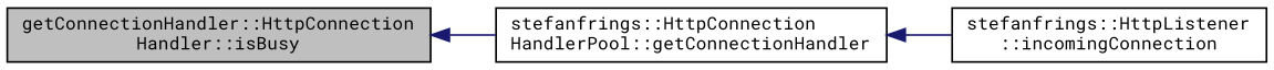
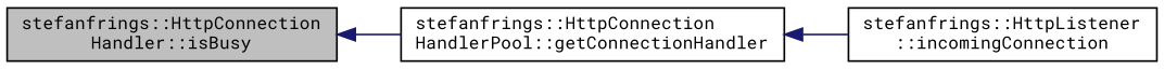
  digraph {
    rankdir=LR
    fontname="Roboto Mono"
    node [color=black fillcolor=white fontname="Roboto Mono" fontsize=10 shape=record style=filled]
    edge [color=midnightblue dir=back fontname="Roboto Mono" fontsize=10 labelfontname=Helvetica labelfontsize=10 style=solid]
-   n1 [fillcolor=grey75 fontcolor=black height=0.2 label="getConnectionHandler::HttpConnection\lHandler::isBusy" width=0.4]
+   n1 [fillcolor=grey75 fontcolor=black height=0.2 label="stefanfrings::HttpConnection\lHandler::isBusy" width=0.4]
    n2 [height=0.2 label="stefanfrings::HttpConnection\lHandlerPool::getConnectionHandler" width=0.4]
    n3 [height=0.2 label="stefanfrings::HttpListener\l::incomingConnection" width=0.4]
    n1 -> n2
    n2 -> n3
  }
